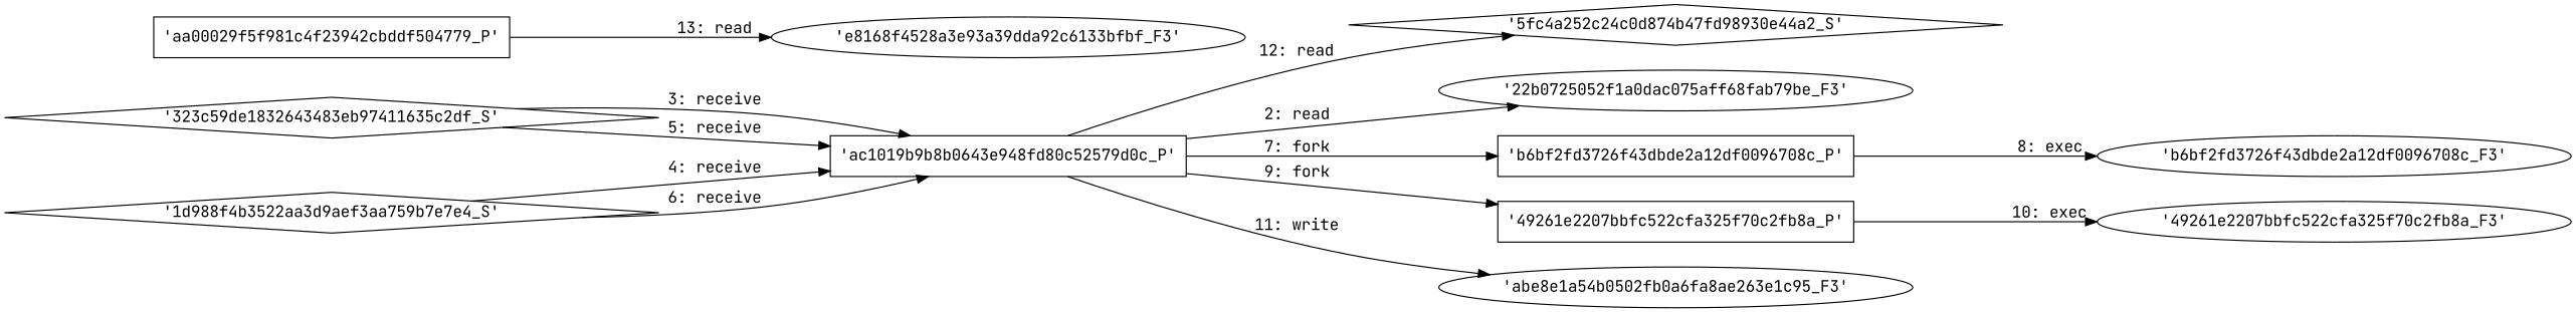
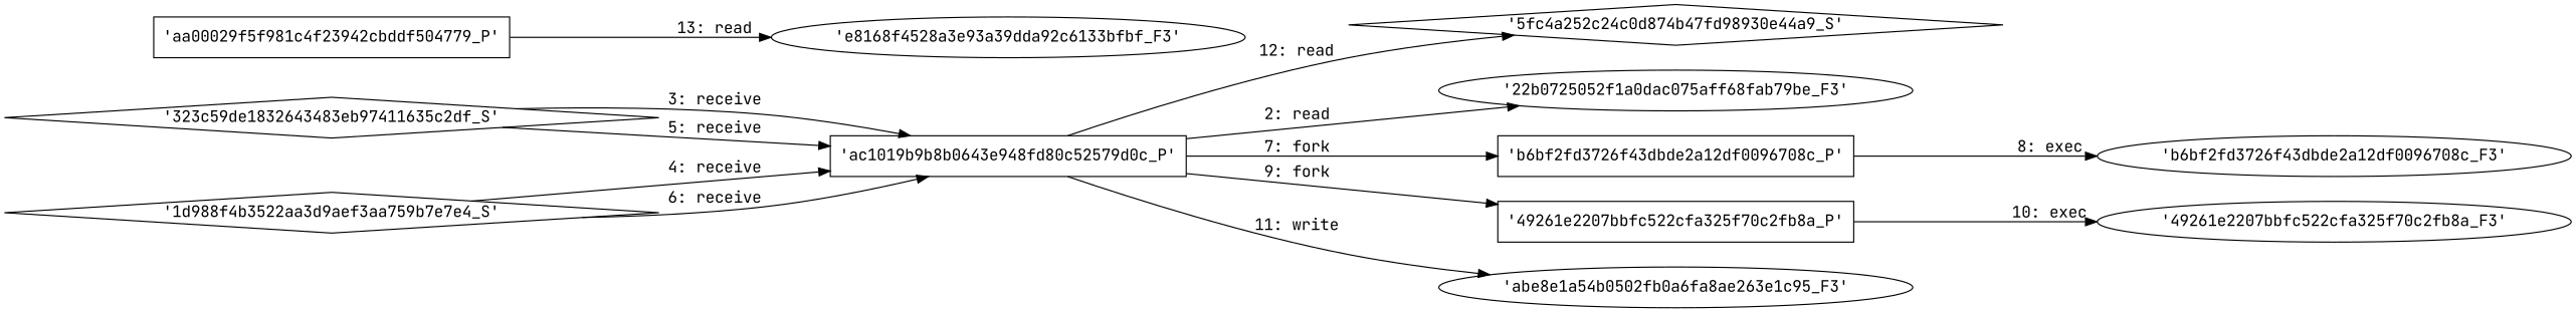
  digraph {
    engine=neato
    fixedsize=false
    fontname="JetBrains Mono"
    fontsize=10
    nodesep=0.3
    rankdir=LR
    ranksep=0
    splines=true
    node [fontname="JetBrains Mono" node_type=Process shape=ellipse]
    edge [fontname="JetBrains Mono"]
-   "'5fc4a252c24c0d874b47fd98930e44a9_S'" [node_type=Socket shape=diamond label="'5fc4a252c24c0d874b47fd98930e44a2_S'"]
+   "'5fc4a252c24c0d874b47fd98930e44a9_S'" [node_type=Socket shape=diamond]
    "'ac1019b9b8b0643e948fd80c52579d0c_P'" [shape=box]
    "'22b0725052f1a0dac075aff68fab79be_F3'" [node_type=file]
    "'b6bf2fd3726f43dbde2a12df0096708c_P'" [shape=box]
    "'49261e2207bbfc522cfa325f70c2fb8a_P'" [shape=box]
    "'abe8e1a54b0502fb0a6fa8ae263e1c95_F3'" [node_type=file]
    "'b6bf2fd3726f43dbde2a12df0096708c_F3'" [node_type=File]
    "'49261e2207bbfc522cfa325f70c2fb8a_F3'" [node_type=File]
    "'e8168f4528a3e93a39dda92c6133bfbf_F3'" [node_type=file]
    "'323c59de1832643483eb97411635c2df_S'" [node_type=Socket shape=diamond]
    "'1d988f4b3522aa3d9aef3aa759b7e7e4_S'" [node_type=Socket shape=diamond]
    "'aa00029f5f981c4f23942cbddf504779_P'" [shape=box]
    "'ac1019b9b8b0643e948fd80c52579d0c_P'" -> "'5fc4a252c24c0d874b47fd98930e44a9_S'" [label="12: read"]
    "'ac1019b9b8b0643e948fd80c52579d0c_P'" -> "'22b0725052f1a0dac075aff68fab79be_F3'" [label="2: read"]
    "'ac1019b9b8b0643e948fd80c52579d0c_P'" -> "'b6bf2fd3726f43dbde2a12df0096708c_P'" [label="7: fork"]
    "'ac1019b9b8b0643e948fd80c52579d0c_P'" -> "'49261e2207bbfc522cfa325f70c2fb8a_P'" [label="9: fork"]
    "'ac1019b9b8b0643e948fd80c52579d0c_P'" -> "'abe8e1a54b0502fb0a6fa8ae263e1c95_F3'" [label="11: write"]
    "'b6bf2fd3726f43dbde2a12df0096708c_P'" -> "'b6bf2fd3726f43dbde2a12df0096708c_F3'" [label="8: exec"]
    "'49261e2207bbfc522cfa325f70c2fb8a_P'" -> "'49261e2207bbfc522cfa325f70c2fb8a_F3'" [label="10: exec"]
    "'323c59de1832643483eb97411635c2df_S'" -> "'ac1019b9b8b0643e948fd80c52579d0c_P'" [label="3: receive"]
    "'323c59de1832643483eb97411635c2df_S'" -> "'ac1019b9b8b0643e948fd80c52579d0c_P'" [label="5: receive"]
    "'1d988f4b3522aa3d9aef3aa759b7e7e4_S'" -> "'ac1019b9b8b0643e948fd80c52579d0c_P'" [label="4: receive"]
    "'1d988f4b3522aa3d9aef3aa759b7e7e4_S'" -> "'ac1019b9b8b0643e948fd80c52579d0c_P'" [label="6: receive"]
    "'aa00029f5f981c4f23942cbddf504779_P'" -> "'e8168f4528a3e93a39dda92c6133bfbf_F3'" [label="13: read"]
  }
